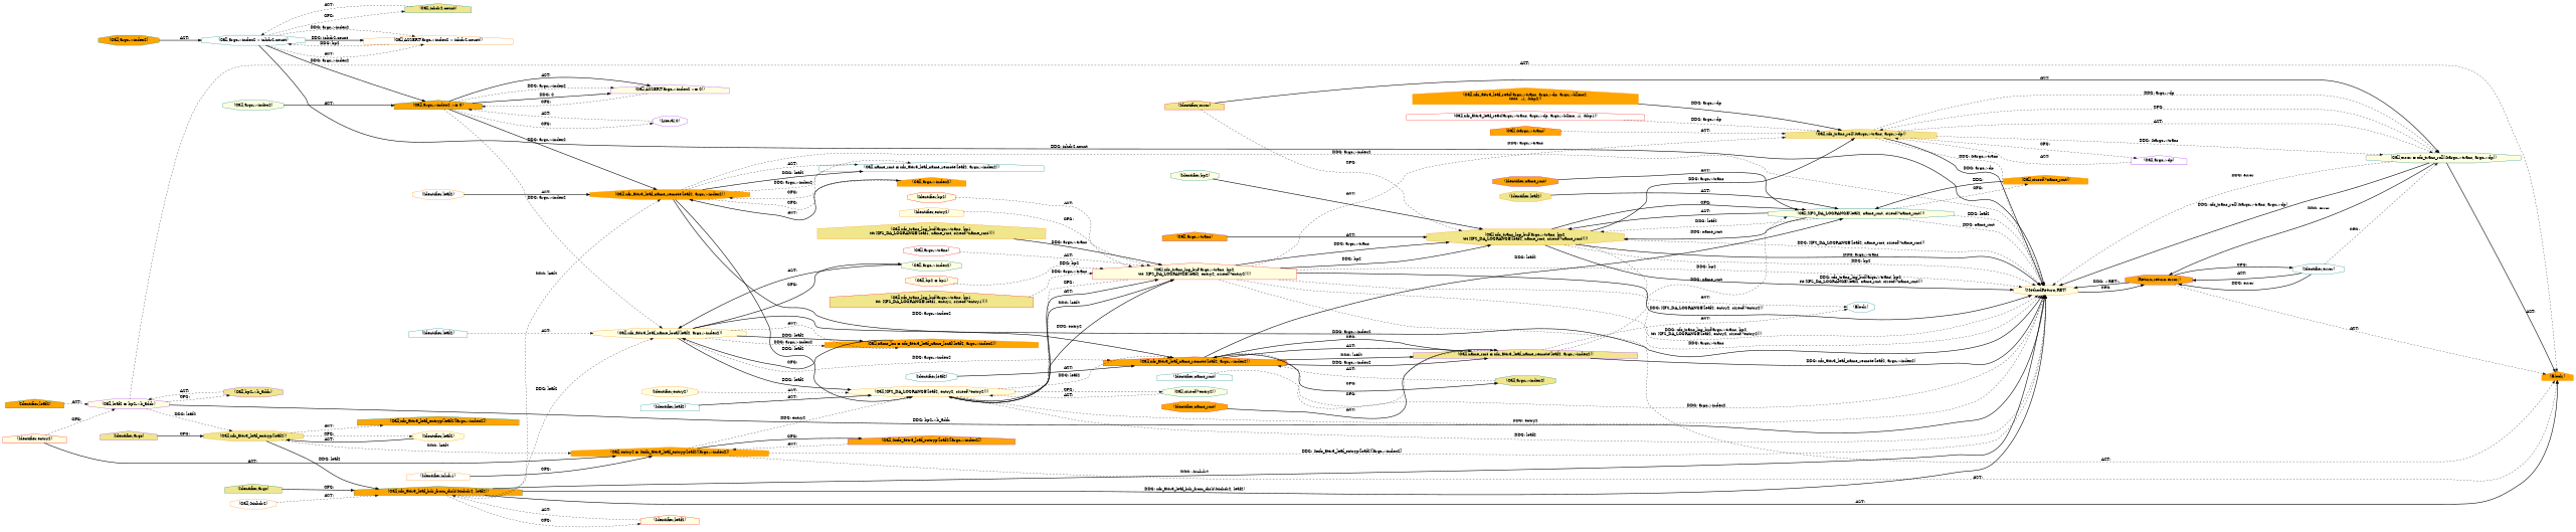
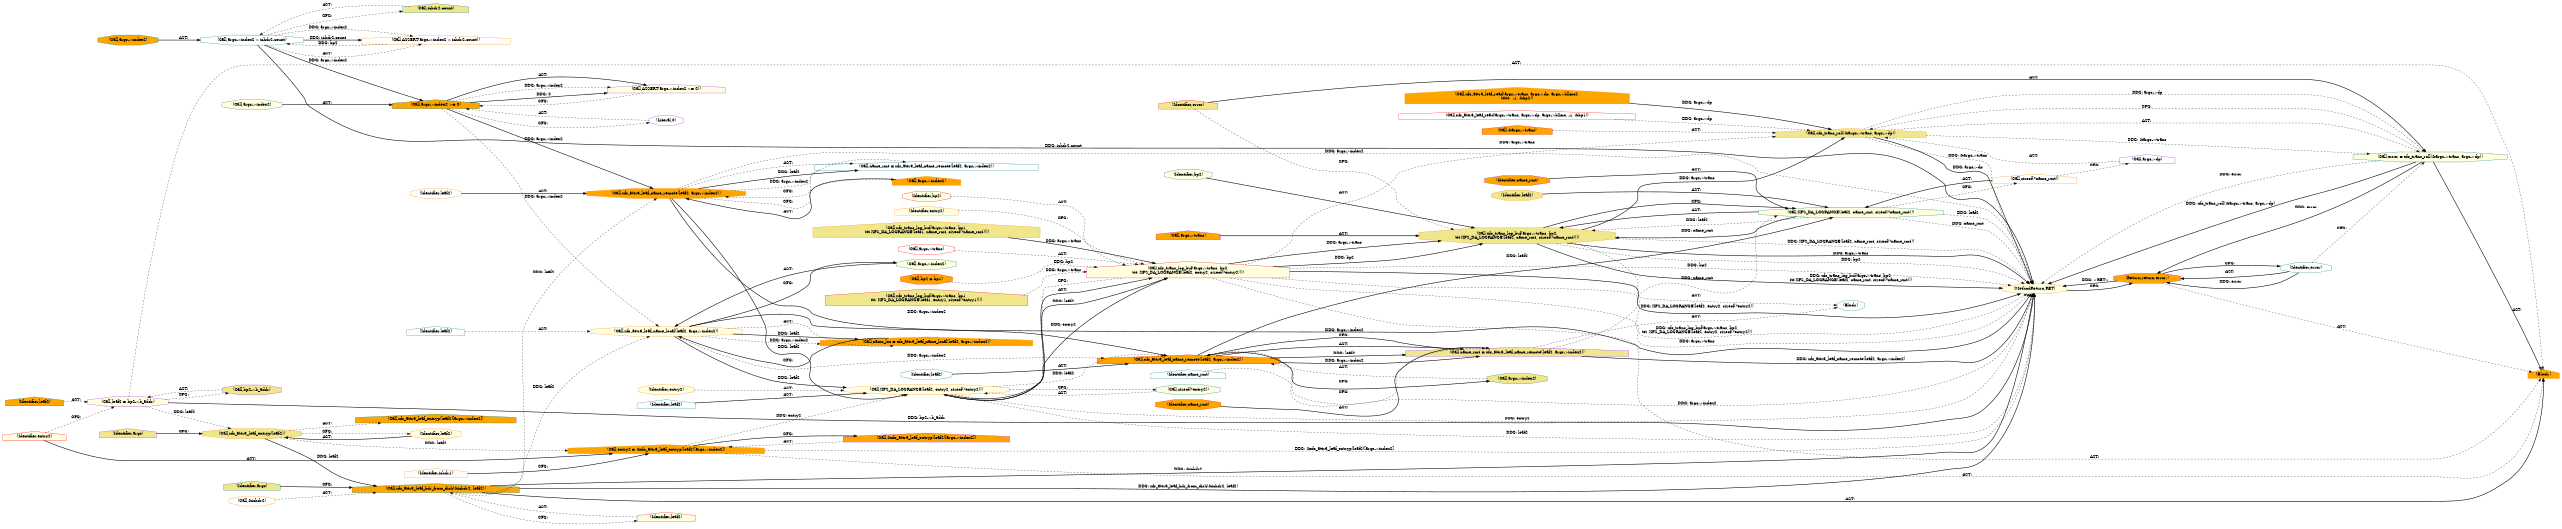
  digraph {
    rankdir=LR
    node [color=darkorange fillcolor=orange shape=house style=filled]
    edge [style=dashed]
    n1 [fillcolor=lightyellow label="(Call,XFS_DA_LOGRANGE(leaf2, entry2, sizeof(*entry2)))" shape=octagon]
    n2 [color=red fillcolor=lightyellow label="(Call,xfs_trans_log_buf(args->trans, bp2,\n\t\t\t  XFS_DA_LOGRANGE(leaf2, entry2, sizeof(*entry2))))"]
    n3 [color=red label="(Call,xfs_attr3_leaf_name_remote(leaf2, args->index2))"]
    n4 [fillcolor=lightyellow label="(MethodReturn,RET)" shape=octagon]
    n5 [color=teal fillcolor=lightyellow label="(Call,sizeof(*entry2))" shape=octagon]
    n6 [label="(Block,)"]
    n7 [fillcolor=khaki label="(Call,xfs_trans_log_buf(args->trans, bp2,\n\t\t\t XFS_DA_LOGRANGE(leaf2, name_rmt, sizeof(*name_rmt))))" shape=octagon]
    n8 [fillcolor=khaki label="(Call,xfs_trans_roll(&args->trans, args->dp))"]
    n9 [color=teal fillcolor=lightyellow label="(Call,XFS_DA_LOGRANGE(leaf2, name_rmt, sizeof(*name_rmt)))" shape=octagon]
    n10 [color=purple fillcolor=khaki label="(Call,name_rmt = xfs_attr3_leaf_name_remote(leaf2, args->index2))"]
    n11 [color=teal fillcolor=khaki label="(Call,args->index2)" shape=octagon]
    n12 [color=purple label="(Return,return error;)" shape=octagon]
    n13 [fillcolor=lightyellow label="(Call,xfs_attr3_leaf_name_local(leaf2, args->index2))" shape=octagon]
    n14 [label="(Call,name_loc = xfs_attr3_leaf_name_local(leaf2, args->index2))"]
    n15 [color=teal fillcolor=lightyellow label="(Call,args->index2)" shape=octagon]
    n16 [color=teal label="(Call,xfs_attr3_leaf_hdr_from_disk(&ichdr2, leaf2))"]
    n17 [label="(Call,xfs_attr3_leaf_name_remote(leaf2, args->index2))" shape=octagon]
    n18 [color=red fillcolor=lightyellow label="(Identifier,leaf2)"]
    n19 [label="(Call,args->index2)"]
    n20 [color=teal fillcolor=white label="(Call,name_rmt = xfs_attr3_leaf_name_remote(leaf2, args->index2))"]
    n21 [fillcolor=khaki label="(Call,xfs_attr3_leaf_entryp(leaf2))" shape=octagon]
    n22 [label="(Call,entry2 = &xfs_attr3_leaf_entryp(leaf2)[args->index2])"]
    n23 [fillcolor=lightyellow label="(Identifier,leaf2)" shape=octagon]
    n24 [color=teal label="(Call,xfs_attr3_leaf_entryp(leaf2)[args->index2])"]
    n25 [color=purple label="(Call,&xfs_attr3_leaf_entryp(leaf2)[args->index2])"]
    n26 [color=purple fillcolor=lightyellow label="(Call,leaf2 = bp2->b_addr)" shape=octagon]
    n27 [color=purple fillcolor=khaki label="(Call,bp2->b_addr)" shape=octagon]
    n28 [color=teal label="(Call,args->index2 >= 0)"]
    n29 [color=purple fillcolor=white label="(Literal,0)" shape=octagon]
    n30 [color=purple fillcolor=lightyellow label="(Call,ASSERT(args->index2 >= 0))"]
    n31 [color=teal fillcolor=white label="(Call,args->index2 < ichdr2.count)" shape=octagon]
    n32 [color=teal fillcolor=khaki label="(Call,ichdr2.count)"]
    n33 [fillcolor=white label="(Call,ASSERT(args->index2 < ichdr2.count))"]
    n34 [color=teal fillcolor=white label="(Block,)" shape=octagon]
    n35 [color=teal fillcolor=lightyellow label="(Call,error = xfs_trans_roll(&args->trans, args->dp))" shape=octagon]
    n36 [color=purple fillcolor=white label="(Call,args->dp)"]
-   n37 [label="(Call,sizeof(*name_rmt))"]
+   n37 [fillcolor=white label="(Call,sizeof(*name_rmt))"]
    n38 [color=teal fillcolor=white label="(Identifier,error)" shape=octagon]
    n39 [fillcolor=white label="(Call,&ichdr2)" shape=octagon]
    n40 [color=red label="(Identifier,name_rmt)" shape=octagon]
    n41 [color=red fillcolor=lightyellow label="(Identifier,entry2)"]
    n42 [color=teal fillcolor=white label="(Identifier,leaf2)" shape=octagon]
    n43 [fillcolor=khaki label="(Call,xfs_trans_log_buf(args->trans, bp1,\n \t\t\t XFS_DA_LOGRANGE(leaf1, name_rmt, sizeof(*name_rmt))))"]
    n44 [fillcolor=khaki label="(Identifier,leaf2)" shape=octagon]
    n45 [color=purple label="(Identifier,name_rmt)" shape=octagon]
    n46 [color=purple fillcolor=khaki label="(Identifier,args)"]
    n47 [color=teal label="(Identifier,leaf2)"]
    n48 [color=red fillcolor=white label="(Call,xfs_attr3_leaf_read(args->trans, args->dp, args->blkno, -1, &bp1))"]
    n49 [color=teal label="(Call,args->index2)" shape=octagon]
    n50 [color=teal fillcolor=white label="(Identifier,leaf2)"]
    n51 [fillcolor=lightyellow label="(Identifier,entry2)" shape=octagon]
    n52 [color=red label="(Call,&args->trans)"]
    n53 [label="(Call,xfs_attr3_leaf_read(args->trans, args->dp, args->blkno2,\n\t\t\t\t\t   -1, &bp2))"]
    n54 [color=red fillcolor=white label="(Call,args->trans)" shape=octagon]
-   n55 [color=red fillcolor=lightyellow label="(Call,bp2 = bp1)" shape=octagon]
+   n55 [color=red label="(Call,bp2 = bp1)" shape=octagon]
    n56 [color=teal fillcolor=khaki label="(Identifier,args)"]
    n57 [color=teal fillcolor=white label="(Identifier,name_rmt)"]
    n58 [color=red fillcolor=khaki label="(Identifier,error)"]
    n59 [color=red fillcolor=khaki label="(Call,xfs_trans_log_buf(args->trans, bp1,\n\t\t\t  XFS_DA_LOGRANGE(leaf1, entry1, sizeof(*entry1))))"]
    n60 [color=red fillcolor=lightyellow label="(Identifier,bp2)" shape=octagon]
    n61 [fillcolor=lightyellow label="(Identifier,entry2)"]
    n62 [fillcolor=white label="(Identifier,leaf2)" shape=octagon]
    n63 [color=teal fillcolor=lightyellow label="(Identifier,bp2)" shape=octagon]
    n64 [fillcolor=white label="(Identifier,ichdr1)"]
    n65 [color=teal fillcolor=lightyellow label="(Call,args->index2)" shape=octagon]
    n66 [color=teal fillcolor=white label="(Identifier,leaf2)"]
    n67 [color=purple label="(Call,args->trans)"]
    n1 -> n2 [label="AST: " style=bold]
    n1 -> n2 [label="DDG: leaf2" style=bold]
    n1 -> n2 [label="DDG: entry2" style=bold]
    n1 -> n3 [label="DDG: leaf2"]
    n1 -> n4 [label="DDG: entry2"]
    n1 -> n4 [label="DDG: leaf2"]
    n1 -> n5 [label="CFG: "]
    n2 -> n1 [label="CFG: "]
    n2 -> n4 [label="DDG: bp2"]
    n2 -> n4 [label="DDG: XFS_DA_LOGRANGE(leaf2, entry2, sizeof(*entry2))" style=bold]
    n2 -> n4 [label="DDG: xfs_trans_log_buf(args->trans, bp2,\n\t\t\t  XFS_DA_LOGRANGE(leaf2, entry2, sizeof(*entry2)))"]
    n2 -> n4 [label="DDG: args->trans"]
    n2 -> n6 [label="AST: "]
    n2 -> n7 [label="DDG: args->trans" style=bold]
    n2 -> n7 [label="DDG: bp2" style=bold]
    n2 -> n8 [label="DDG: args->trans"]
    n3 -> n4 [label="DDG: args->index2"]
    n3 -> n9 [label="DDG: leaf2" style=bold]
    n3 -> n10 [label="AST: " style=bold]
    n3 -> n10 [label="DDG: leaf2" style=bold]
    n3 -> n10 [label="DDG: args->index2" style=bold]
    n3 -> n11 [label="CFG: " style=bold]
    n4 -> n12 [label="CFG: " style=bold]
    n5 -> n1 [label="AST: "]
    n7 -> n4 [label="DDG: args->trans" style=bold]
    n7 -> n4 [label="DDG: bp2"]
    n7 -> n4 [label="DDG: xfs_trans_log_buf(args->trans, bp2,\n\t\t\t XFS_DA_LOGRANGE(leaf2, name_rmt, sizeof(*name_rmt)))" style=bold]
    n7 -> n4 [label="DDG: XFS_DA_LOGRANGE(leaf2, name_rmt, sizeof(*name_rmt))"]
    n7 -> n8 [label="DDG: args->trans" style=bold]
    n7 -> n9 [label="CFG: " style=bold]
    n7 -> n34 [label="AST: "]
    n8 -> n4 [label="DDG: &args->trans"]
    n8 -> n4 [label="DDG: args->dp" style=bold]
    n8 -> n35 [label="AST: "]
    n8 -> n35 [label="DDG: &args->trans"]
    n8 -> n35 [label="DDG: args->dp"]
-   n8 -> n36 [label="CFG: "]
+   n37 -> n36 [label="CFG: "]
    n9 -> n4 [label="DDG: leaf2"]
    n9 -> n4 [label="DDG: name_rmt"]
    n9 -> n7 [label="AST: " style=bold]
    n9 -> n7 [label="DDG: leaf2"]
    n9 -> n7 [label="DDG: name_rmt" style=bold]
    n9 -> n37 [label="CFG: "]
    n10 -> n3 [label="CFG: " style=bold]
    n10 -> n4 [label="DDG: xfs_attr3_leaf_name_remote(leaf2, args->index2)" style=bold]
    n10 -> n9 [label="DDG: name_rmt"]
    n10 -> n34 [label="AST: "]
    n11 -> n3 [label="AST: "]
    n12 -> n4 [label="DDG: <RET>" style=bold]
    n12 -> n6 [label="AST: "]
    n12 -> n38 [label="CFG: " style=bold]
    n13 -> n1 [label="DDG: leaf2" style=bold]
    n13 -> n3 [label="DDG: args->index2"]
    n13 -> n4 [label="DDG: args->index2" style=bold]
    n13 -> n14 [label="AST: "]
    n13 -> n14 [label="DDG: leaf2" style=bold]
    n13 -> n14 [label="DDG: args->index2"]
    n13 -> n15 [label="CFG: " style=bold]
    n14 -> n13 [label="CFG: " style=bold]
    n15 -> n13 [label="AST: " style=bold]
    n16 -> n4 [label="DDG: xfs_attr3_leaf_hdr_from_disk(&ichdr2, leaf2)" style=bold]
    n16 -> n4 [label="DDG: &ichdr2" style=bold]
    n16 -> n6 [label="AST: " style=bold]
    n16 -> n13 [label="DDG: leaf2"]
    n16 -> n17 [label="DDG: leaf2"]
    n16 -> n18 [label="CFG: "]
    n17 -> n1 [label="DDG: leaf2" style=bold]
    n17 -> n3 [label="DDG: args->index2" style=bold]
    n17 -> n4 [label="DDG: args->index2"]
    n17 -> n19 [label="CFG: "]
    n17 -> n20 [label="AST: "]
    n17 -> n20 [label="DDG: leaf2" style=bold]
    n17 -> n20 [label="DDG: args->index2"]
    n18 -> n16 [label="AST: "]
    n19 -> n17 [label="AST: " style=bold]
    n20 -> n17 [label="CFG: "]
    n21 -> n16 [label="DDG: leaf2" style=bold]
    n21 -> n22 [label="DDG: leaf2"]
    n21 -> n23 [label="CFG: "]
    n21 -> n24 [label="AST: "]
    n22 -> n1 [label="DDG: entry2"]
    n22 -> n4 [label="DDG: &xfs_attr3_leaf_entryp(leaf2)[args->index2]"]
    n22 -> n6 [label="AST: "]
    n22 -> n25 [label="CFG: " style=bold]
    n23 -> n21 [label="AST: " style=bold]
    n25 -> n22 [label="AST: "]
    n26 -> n4 [label="DDG: bp2->b_addr" style=bold]
    n26 -> n6 [label="AST: "]
    n26 -> n21 [label="DDG: leaf2"]
    n26 -> n27 [label="CFG: "]
    n27 -> n26 [label="AST: "]
    n28 -> n13 [label="DDG: args->index2"]
    n28 -> n17 [label="DDG: args->index2" style=bold]
    n28 -> n29 [label="CFG: "]
    n28 -> n30 [label="AST: " style=bold]
    n28 -> n30 [label="DDG: args->index2"]
    n28 -> n30 [label="DDG: 0" style=bold]
    n29 -> n28 [label="AST: "]
    n30 -> n28 [label="CFG: "]
    n31 -> n4 [label="DDG: ichdr2.count" style=bold]
    n31 -> n28 [label="DDG: args->index2" style=bold]
    n31 -> n32 [label="CFG: "]
    n31 -> n33 [label="AST: "]
    n31 -> n33 [label="DDG: args->index2"]
    n31 -> n33 [label="DDG: ichdr2.count" style=bold]
    n32 -> n31 [label="AST: "]
    n33 -> n31 [label="DDG: bp2"]
    n35 -> n4 [label="DDG: xfs_trans_roll(&args->trans, args->dp)" style=bold]
    n35 -> n4 [label="DDG: error"]
    n35 -> n6 [label="AST: " style=bold]
    n35 -> n8 [label="CFG: "]
    n35 -> n12 [label="DDG: error" style=bold]
    n36 -> n8 [label="AST: "]
-   n37 -> n9 [label="DDG: " style=bold]
+   n37 -> n9 [label="AST: " style=bold]
    n38 -> n12 [label="AST: " style=bold]
    n38 -> n12 [label="DDG: error" style=bold]
    n38 -> n35 [label="CFG: "]
    n39 -> n16 [label="AST: "]
    n40 -> n10 [label="AST: " style=bold]
    n41 -> n22 [label="AST: " style=bold]
    n41 -> n26 [label="CFG: "]
    n42 -> n3 [label="AST: " style=bold]
    n43 -> n2 [label="DDG: args->trans" style=bold]
    n44 -> n9 [label="AST: " style=bold]
    n45 -> n9 [label="AST: " style=bold]
    n46 -> n21 [label="CFG: " style=bold]
    n47 -> n26 [label="AST: "]
    n48 -> n8 [label="DDG: args->dp"]
    n49 -> n31 [label="AST: " style=bold]
    n50 -> n1 [label="AST: " style=bold]
    n51 -> n1 [label="AST: "]
    n52 -> n8 [label="AST: "]
    n53 -> n8 [label="DDG: args->dp" style=bold]
    n54 -> n2 [label="AST: "]
    n55 -> n2 [label="DDG: bp2"]
    n56 -> n16 [label="CFG: " style=bold]
    n57 -> n10 [label="CFG: "]
    n58 -> n7 [label="CFG: "]
    n58 -> n35 [label="AST: " style=bold]
    n59 -> n2 [label="DDG: args->trans"]
    n60 -> n2 [label="AST: "]
    n61 -> n2 [label="CFG: "]
    n62 -> n17 [label="AST: " style=bold]
    n63 -> n7 [label="AST: " style=bold]
    n64 -> n22 [label="CFG: " style=bold]
    n65 -> n28 [label="AST: " style=bold]
    n66 -> n13 [label="AST: "]
    n67 -> n7 [label="AST: " style=bold]
  }
